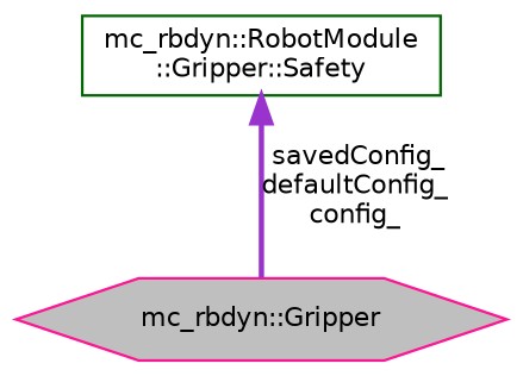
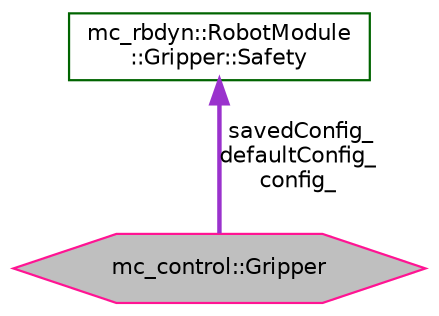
  digraph {
    node [fontname=Helvetica fontsize=10 style=filled]
-   n1 [color=deeppink fillcolor=grey75 fontcolor=black height=0.2 label="mc_rbdyn::Gripper" shape=hexagon width=0.4]
+   n1 [color=deeppink fillcolor=grey75 fontcolor=black height=0.2 label="mc_control::Gripper" shape=hexagon width=0.4]
    n2 [color=darkgreen fillcolor=white height=0.2 label="mc_rbdyn::RobotModule\l::Gripper::Safety" shape=box width=0.4]
    n2 -> n1 [color=darkorchid3 dir=back fontname=Helvetica fontsize=10 label=" savedConfig_\ndefaultConfig_\nconfig_" labelfontname=Helvetica labelfontsize=10 style=bold]
  }
